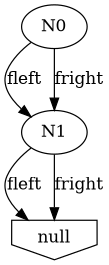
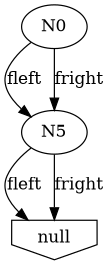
  digraph {
    nodesep=.5
    ordering=out
    null [shape=invhouse]
    N0
-   N1
+   N1 [label=N5]
    N0 -> N1 [label=fleft]
    N0 -> N1 [label=fright]
    N1 -> null [label=fleft]
    N1 -> null [label=fright]
  }
